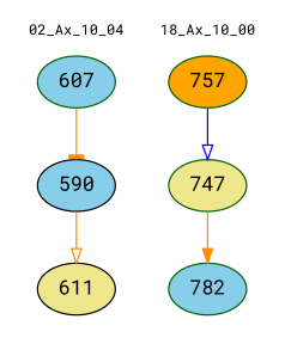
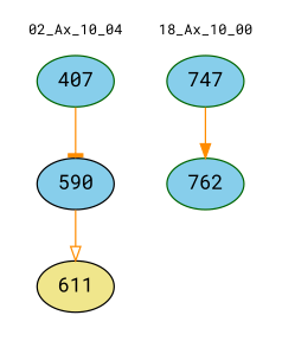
  digraph {
    fontname="Roboto Mono"
    node [color=darkgreen fillcolor=skyblue fontname="Roboto Mono" style=filled]
    edge [arrowhead=onormal color=darkorange fontname="Roboto Mono"]
-   n1 [label=607]
+   n1 [label=407]
    n2 [color=black label=590]
    n3 [color=black fillcolor=khaki label=611]
-   n4 [fillcolor=orange label=757]
-   n5 [fillcolor=khaki label=747]
-   n6 [label=782]
+   n5 [label=747]
+   n6 [label=762]
    subgraph cluster_1 {
      color=white
      fontsize=10
      label="02_Ax_10_04"
      n1
      n2
      n3
    }
    subgraph cluster_2 {
      color=white
      fontsize=10
      label="18_Ax_10_00"
-     n4
      n5
      n6
    }
    n1 -> n2 [arrowhead=tee]
    n2 -> n3
-   n4 -> n5 [color=blue]
    n5 -> n6 [arrowhead=normal]
  }
